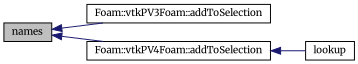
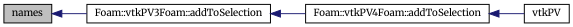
  digraph {
    fontname=Merriweather
    rankdir=LR
    node [color=black fontname=Merriweather fontsize=10 shape=record]
    edge [color=midnightblue dir=back fontname=Merriweather fontsize=10 labelfontname=FreeSans labelfontsize=10 style=solid]
    n1 [fillcolor=grey75 fontcolor=black height=0.2 label=names style=filled width=0.4]
    n2 [height=0.2 label="Foam::vtkPV3Foam::addToSelection" width=0.4]
    n3 [height=0.2 label="Foam::vtkPV4Foam::addToSelection" width=0.4]
-   n4 [height=0.2 label=lookup width=0.4]
+   n4 [height=0.2 label=vtkPV width=0.4]
    n1 -> n2
-   n1 -> n3
+   n2 -> n3
    n3 -> n4
  }
